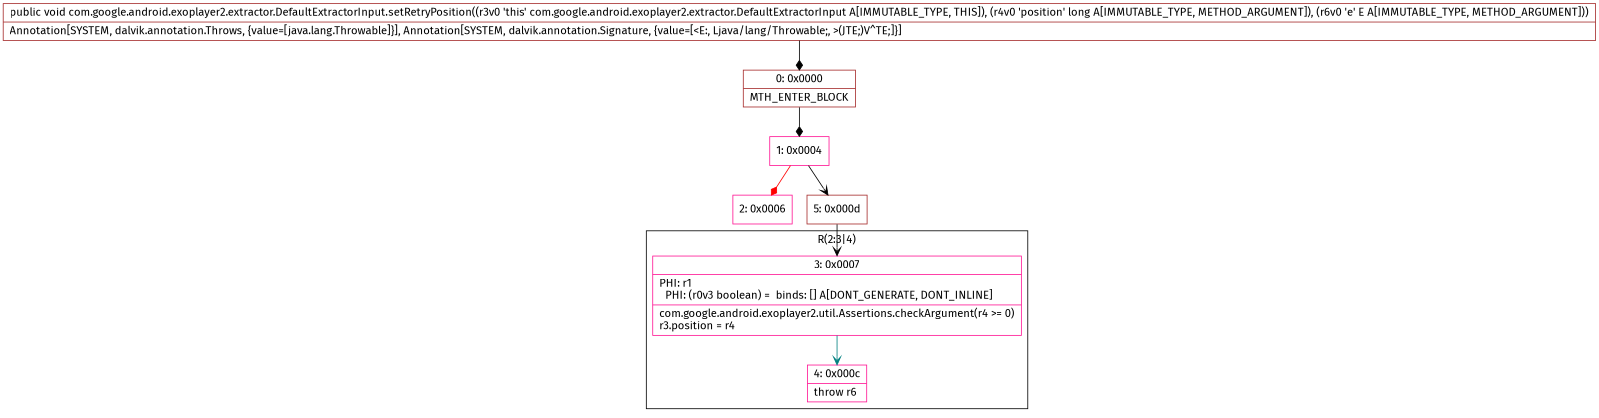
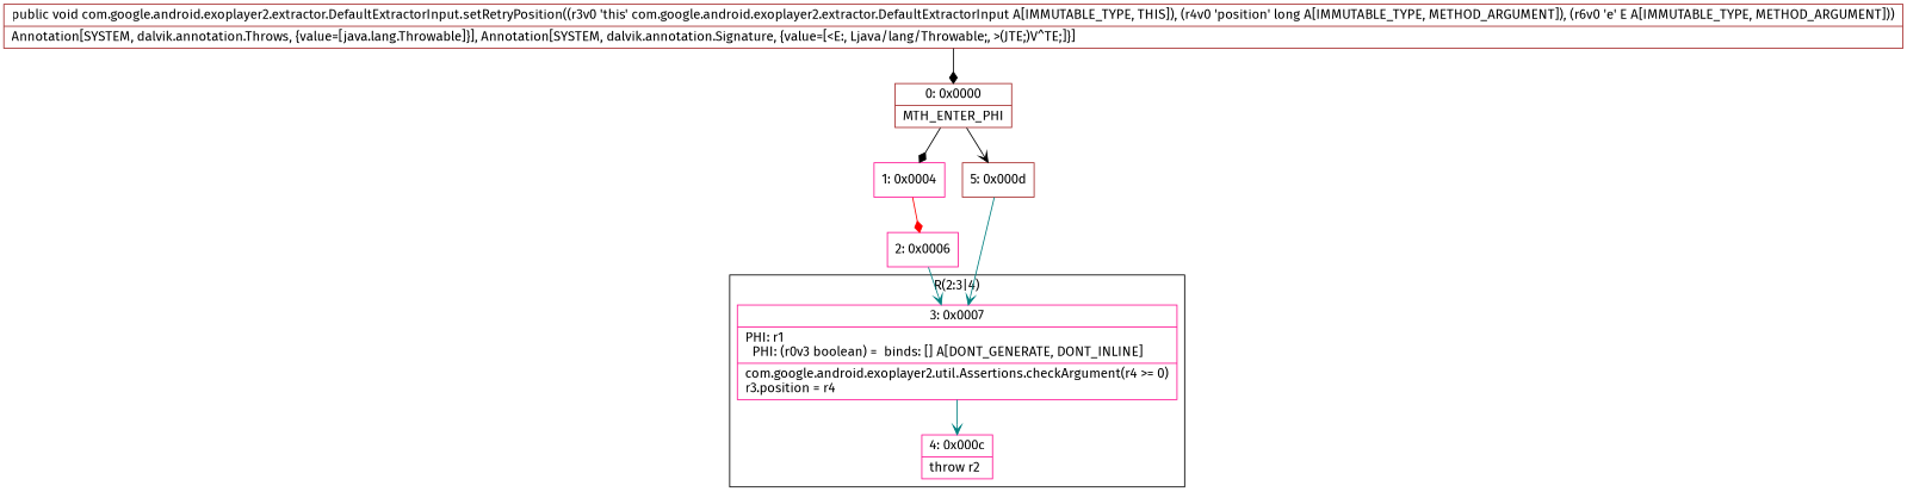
  digraph {
    fontname="Fira Sans"
    node [color=deeppink fontname="Fira Sans" shape=record]
    edge [arrowhead=vee color=teal fontname="Fira Sans"]
    n1 [label="{3\:\ 0x0007|PHI: r1 \l  PHI: (r0v3 boolean) =  binds: [] A[DONT_GENERATE, DONT_INLINE]\l|com.google.android.exoplayer2.util.Assertions.checkArgument(r4 \>= 0)\lr3.position = r4\l}"]
-   n2 [label="{4\:\ 0x000c|throw r6\l}"]
-   n3 [color=brown label="{0\:\ 0x0000|MTH_ENTER_BLOCK\l}"]
+   n2 [label="{4\:\ 0x000c|throw r2\l}"]
+   n3 [color=brown label="{0\:\ 0x0000|MTH_ENTER_PHI\l}"]
    n4 [label="{1\:\ 0x0004}"]
    n5 [label="{2\:\ 0x0006}"]
    n6 [color=brown label="{5\:\ 0x000d}"]
    n7 [color=brown label="{public void com.google.android.exoplayer2.extractor.DefaultExtractorInput.setRetryPosition((r3v0 'this' com.google.android.exoplayer2.extractor.DefaultExtractorInput A[IMMUTABLE_TYPE, THIS]), (r4v0 'position' long A[IMMUTABLE_TYPE, METHOD_ARGUMENT]), (r6v0 'e' E A[IMMUTABLE_TYPE, METHOD_ARGUMENT]))  | Annotation[SYSTEM, dalvik.annotation.Throws, \{value=[java.lang.Throwable]\}], Annotation[SYSTEM, dalvik.annotation.Signature, \{value=[\<E:, Ljava\/lang\/Throwable;, \>(JTE;)V^TE;]\}]\l}"]
    subgraph cluster_1 {
      label="R(2:3|4)"
      n1
      n2
    }
    n1 -> n2
    n3 -> n4 [arrowhead=diamond color=black]
    n4 -> n5 [arrowhead=diamond color=red]
-   n4 -> n6 [color=black]
-   n6 -> n1 [color=black]
+   n3 -> n6 [color=black]
+   n5 -> n1
+   n6 -> n1
    n7 -> n3 [arrowhead=diamond color=black]
  }
